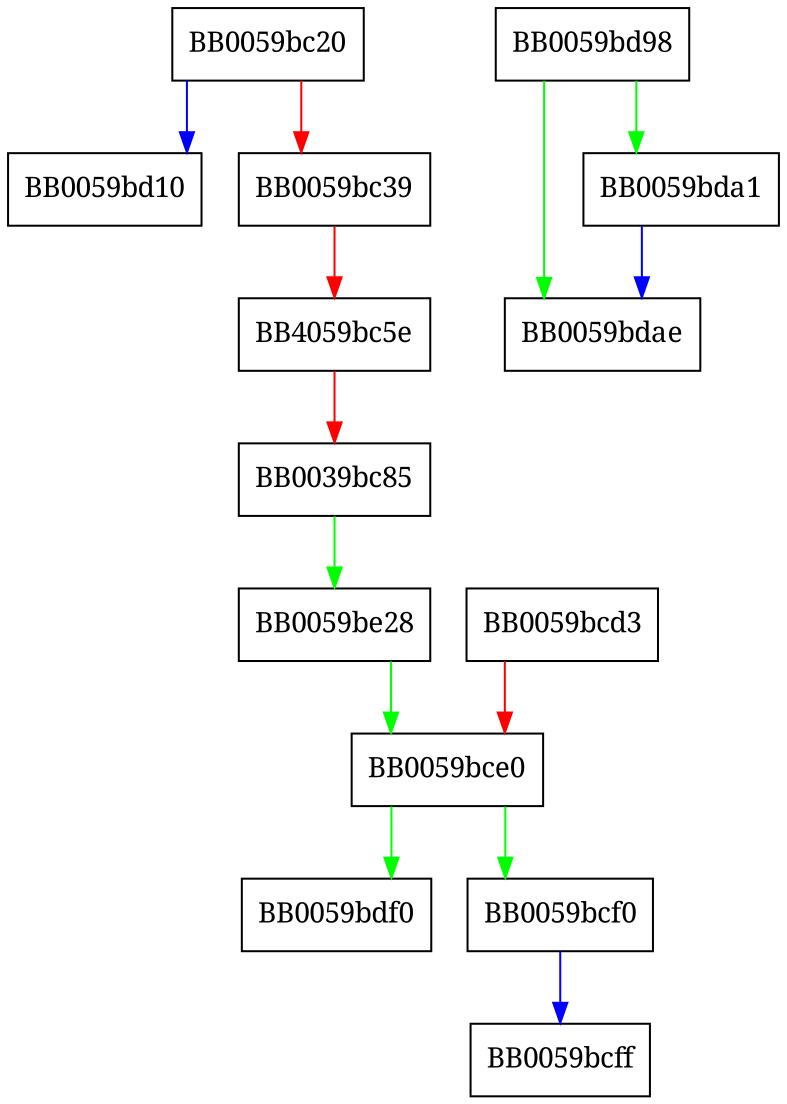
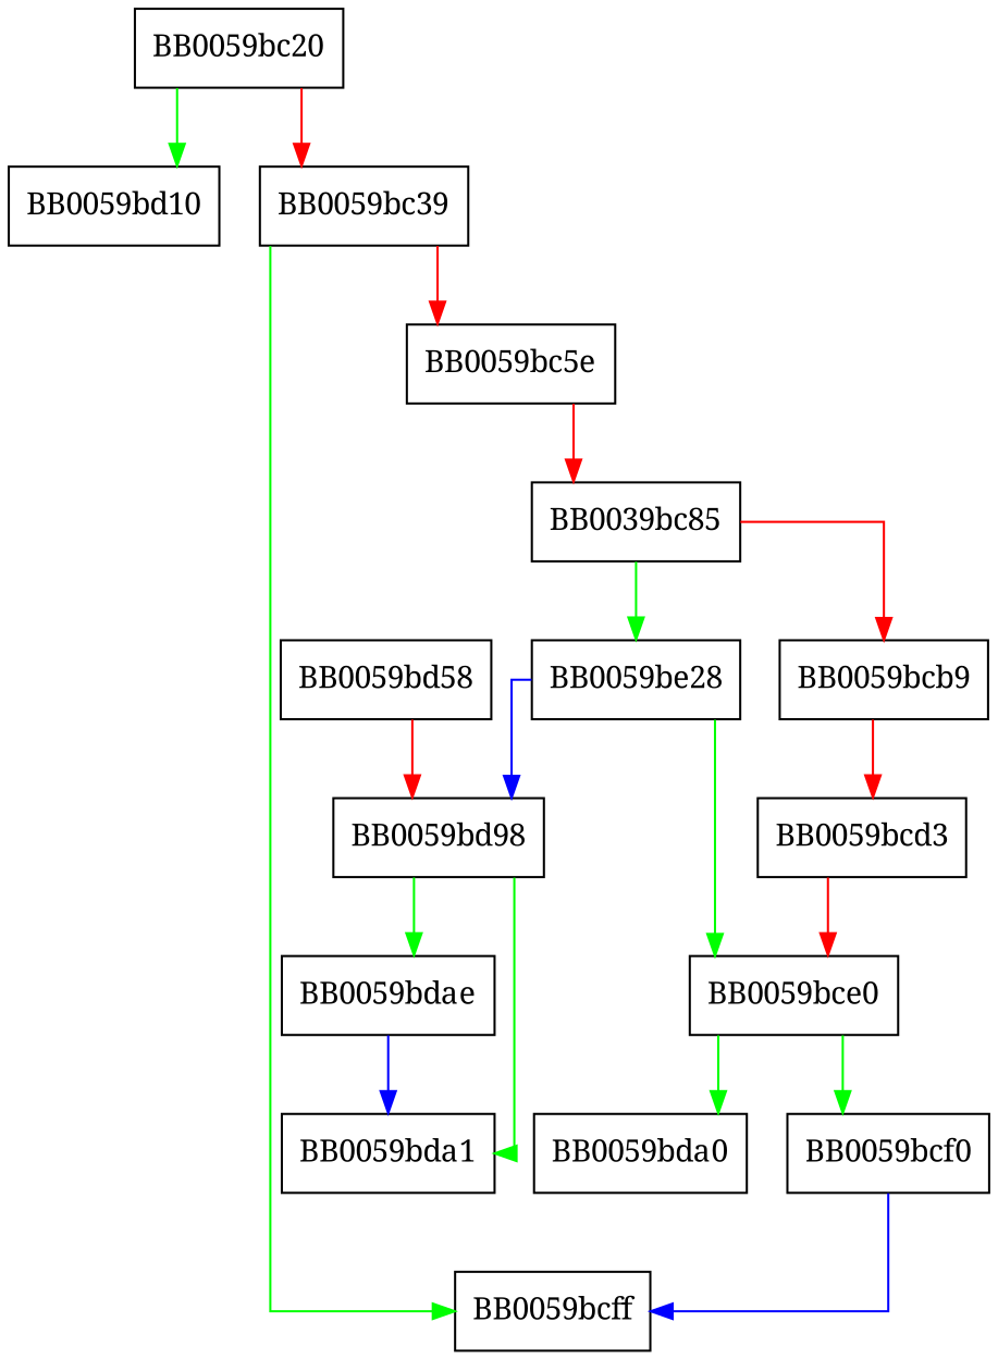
  digraph {
    fontname="Noto Serif"
    splines=ortho
    node [fontname="Noto Serif" shape=box]
    edge [color=green fontname="Noto Serif"]
    BB0059bc20
    BB0059bd10
    BB0059bc39
    BB0059bcff
-   BB0059bc5e [label=BB4059bc5e]
+   BB0059bc5e
    n6 [label=BB0039bc85]
+   BB0059bd58
    BB0059bd98
    BB0059be28
+   BB0059bcb9
    BB0059bdae
    BB0059bda1
    BB0059bce0
    BB0059bcd3
-   BB0059bdf0
+   BB0059bdf0 [label=BB0059bda0]
    BB0059bcf0
-   BB0059bc20 -> BB0059bd10 [color=blue]
+   BB0059bc20 -> BB0059bd10
    BB0059bc20 -> BB0059bc39 [color=red]
+   BB0059bc39 -> BB0059bcff
    BB0059bc39 -> BB0059bc5e [color=red]
    BB0059bc5e -> n6 [color=red]
    n6 -> BB0059be28
+   n6 -> BB0059bcb9 [color=red]
+   BB0059bd58 -> BB0059bd98 [color=red]
    BB0059bd98 -> BB0059bdae
    BB0059bd98 -> BB0059bda1
+   BB0059be28 -> BB0059bd98 [color=blue]
    BB0059be28 -> BB0059bce0
-   BB0059bda1 -> BB0059bdae [color=blue]
+   BB0059bcb9 -> BB0059bcd3 [color=red]
+   BB0059bdae -> BB0059bda1 [color=blue]
    BB0059bce0 -> BB0059bdf0
    BB0059bce0 -> BB0059bcf0
    BB0059bcd3 -> BB0059bce0 [color=red]
    BB0059bcf0 -> BB0059bcff [color=blue]
  }
